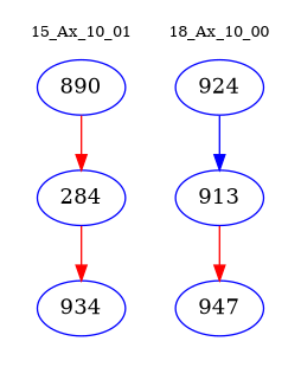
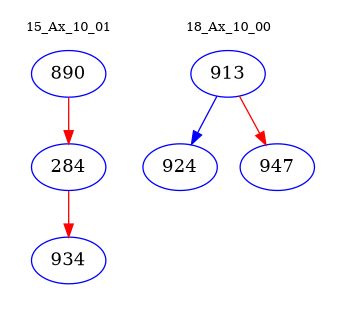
  digraph {
    node [color=blue]
    edge [color=red]
    n1 [label=890]
    n2 [label=284]
    n3 [label=934]
    n4 [label=924]
    n5 [label=913]
    n6 [label=947]
    subgraph cluster_1 {
      color=white
      fontsize=10
      label="15_Ax_10_01"
      n1
      n2
      n3
    }
    subgraph cluster_2 {
      color=white
      fontsize=10
      label="18_Ax_10_00"
      n4
      n5
      n6
    }
    n1 -> n2
    n2 -> n3
-   n4 -> n5 [color=blue]
+   n5 -> n4 [color=blue]
    n5 -> n6
  }
